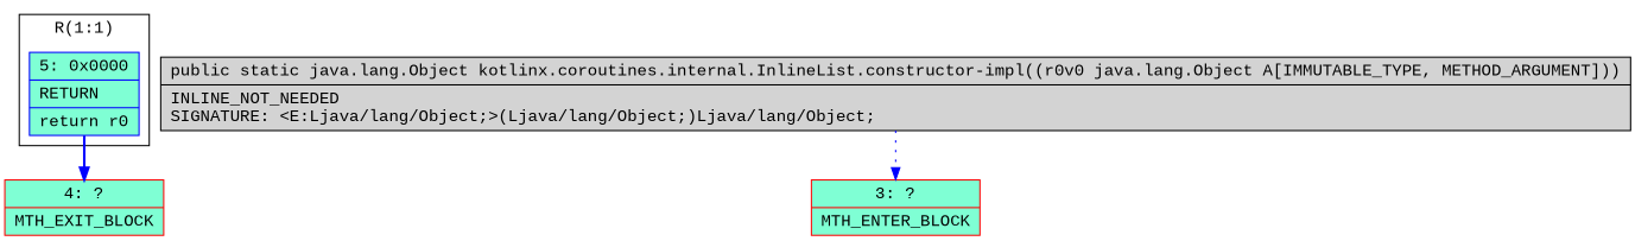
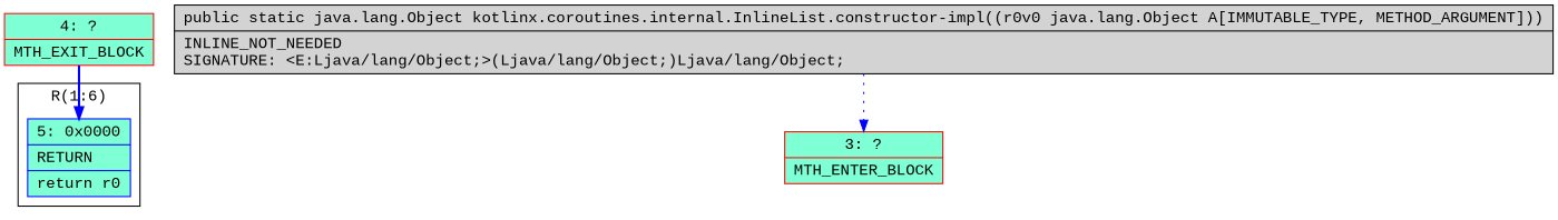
  digraph {
    fontname="Liberation Mono"
    node [color=red fillcolor=aquamarine fontname="Liberation Mono" shape=record style=filled]
    edge [color=blue fontname="Liberation Mono"]
    n1 [color=blue label="{5\:\ 0x0000|RETURN\l|return r0\l}"]
    n2 [label="{4\:\ ?|MTH_EXIT_BLOCK\l}"]
    n3 [label="{3\:\ ?|MTH_ENTER_BLOCK\l}"]
    n4 [fillcolor=lightgrey label="{public static java.lang.Object kotlinx.coroutines.internal.InlineList.constructor\-impl((r0v0 java.lang.Object A[IMMUTABLE_TYPE, METHOD_ARGUMENT]))  | INLINE_NOT_NEEDED\lSIGNATURE: \<E:Ljava\/lang\/Object;\>(Ljava\/lang\/Object;)Ljava\/lang\/Object;\l}" color=""]
    subgraph cluster_1 {
-     label="R(1:1)"
+     label="R(1:6)"
      n1
    }
-   n1 -> n2 [style=bold]
+   n2 -> n1 [style=bold]
    n4 -> n3 [style=dotted]
  }
